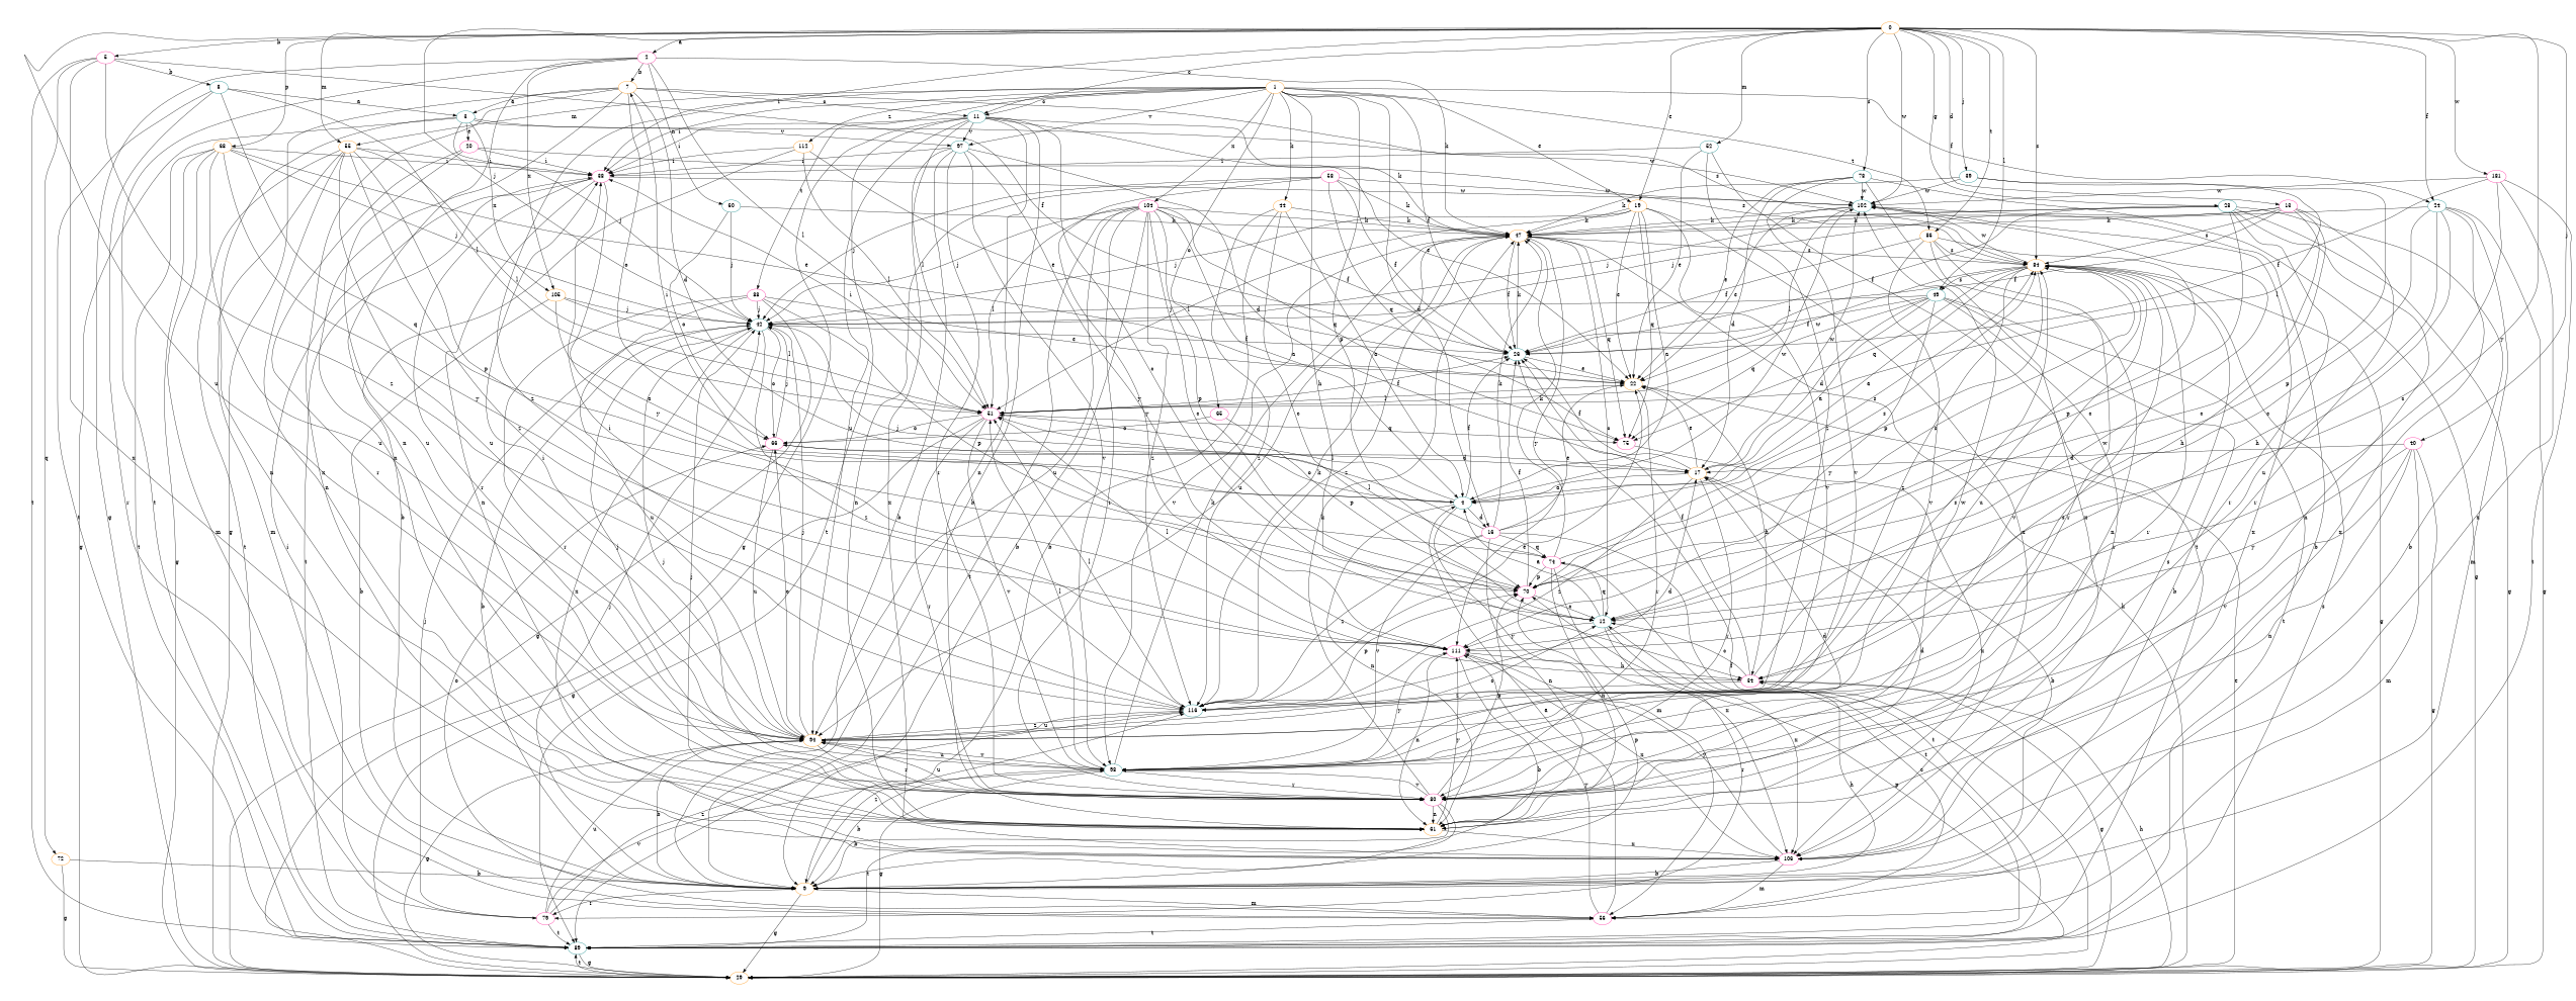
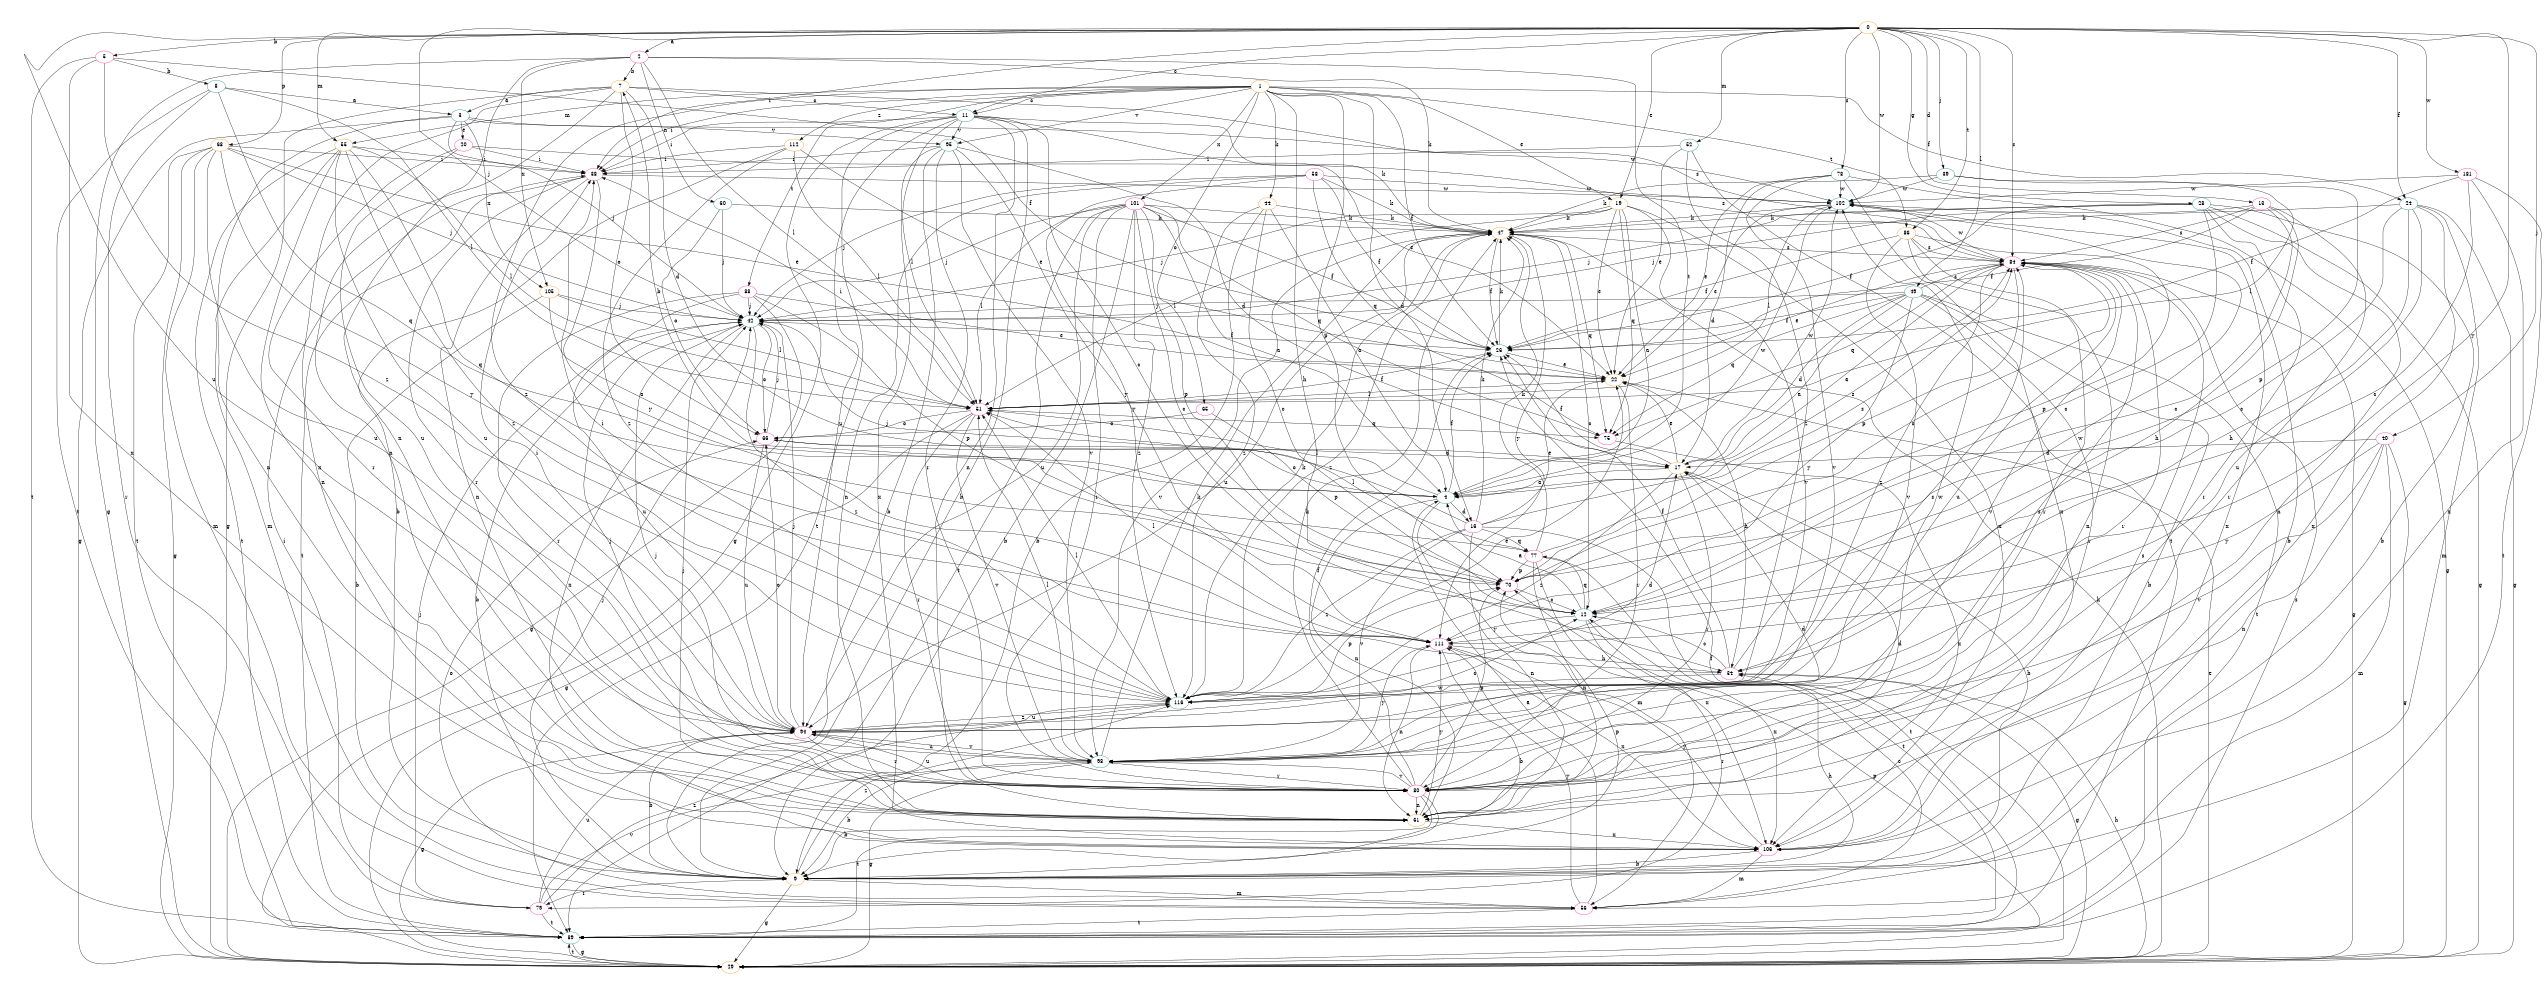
  strict digraph {
    node [color=deeppink]
    0 [color=darkorange]
    2
    5
    11 [color=teal]
    13
    19 [color=darkorange]
    24 [color=teal]
    28 [color=teal]
    38
    39 [color=teal]
    40
    42 [color=teal]
    49 [color=teal]
    52 [color=teal]
    55 [color=darkorange]
    68 [color=darkorange]
    78 [color=teal]
-   84 [color=darkorange]
+   84
    86 [color=darkorange]
-   94 [color=darkorange]
+   94
    n21 [label=181]
    102 [color=teal]
    111
    7 [color=darkorange]
    29 [color=darkorange]
    47 [color=darkorange]
    51
    60 [color=teal]
    61 [color=darkorange]
    89 [color=teal]
    105 [color=darkorange]
    26 [color=teal]
    116 [color=teal]
    8 [color=teal]
-   72 [color=darkorange]
    106
-   97 [color=teal]
+   97 [color=teal label=95]
    9 [color=darkorange]
    12 [color=teal]
    22 [color=darkorange]
    34
    80
    4 [color=teal]
    98 [color=teal]
    75
    56
    70
    17 [color=darkorange]
    66
    1 [color=darkorange]
    16
    44 [color=darkorange]
    65
    88
-   104
+   104 [label=101]
    112 [color=darkorange]
-   74
+   74 [label=77]
    3 [color=teal]
    58
    20
    79
    0 -> 2 [label=a]
    0 -> 5 [label=b]
    0 -> 11 [label=c]
    0 -> 13 [label=d]
    0 -> 19 [label=e]
    0 -> 24 [label=f]
    0 -> 28 [label=g]
    0 -> 38 [label=i]
    0 -> 39 [label=j]
    0 -> 40 [label=j]
    0 -> 42 [label=j]
    0 -> 49 [label=l]
    0 -> 52 [label=m]
    0 -> 55 [label=m]
    0 -> 68 [label=p]
    0 -> 78 [label=s]
    0 -> 84 [label=s]
    0 -> 86 [label=t]
    0 -> 94 [label=u]
    0 -> n21 [label=w]
    0 -> 102 [label=w]
    0 -> 111 [label=y]
    2 -> 7 [label=b]
    2 -> 29 [label=g]
    2 -> 47 [label=k]
    2 -> 51 [label=l]
    2 -> 60 [label=n]
    2 -> 61 [label=n]
-   2 -> 89 [label=t]
+   2 -> 4 [label=t]
    2 -> 105 [label=x]
    5 -> 89 [label=t]
    5 -> 26 [label=f]
    5 -> 116 [label=z]
    5 -> 8 [label=b]
-   5 -> 72 [label=q]
    5 -> 106 [label=x]
    11 -> 38 [label=i]
    11 -> 94 [label=u]
    11 -> 29 [label=g]
    11 -> 47 [label=k]
    11 -> 51 [label=l]
    11 -> 61 [label=n]
    11 -> 89 [label=t]
    11 -> 97 [label=v]
    11 -> 9 [label=b]
    11 -> 12 [label=c]
    11 -> 22 [label=e]
    13 -> 42 [label=j]
    13 -> 84 [label=s]
-   13 -> 47 [label=k]
    13 -> 26 [label=f]
    13 -> 12 [label=c]
    13 -> 34 [label=h]
    13 -> 80 [label=r]
    19 -> 42 [label=j]
    19 -> 47 [label=k]
    19 -> 51 [label=l]
    19 -> 106 [label=x]
    19 -> 22 [label=e]
    19 -> 4 [label=a]
    19 -> 98 [label=v]
    19 -> 75 [label=q]
    24 -> 94 [label=u]
    24 -> 29 [label=g]
    24 -> 47 [label=k]
    24 -> 106 [label=x]
    24 -> 12 [label=c]
    24 -> 34 [label=h]
    24 -> 56 [label=m]
    28 -> 42 [label=j]
    28 -> 29 [label=g]
    28 -> 47 [label=k]
    28 -> 61 [label=n]
    28 -> 26 [label=f]
    28 -> 9 [label=b]
    28 -> 12 [label=c]
    28 -> 80 [label=r]
    38 -> 102 [label=w]
    38 -> 111 [label=y]
    38 -> 61 [label=n]
    38 -> 89 [label=t]
    38 -> 80 [label=r]
    39 -> 102 [label=w]
    39 -> 47 [label=k]
    39 -> 51 [label=l]
    39 -> 70 [label=p]
    40 -> 111 [label=y]
    40 -> 29 [label=g]
    40 -> 61 [label=n]
    40 -> 98 [label=v]
    40 -> 56 [label=m]
    40 -> 17 [label=d]
    42 -> 26 [label=f]
    42 -> 116 [label=z]
    42 -> 106 [label=x]
    42 -> 9 [label=b]
    42 -> 66 [label=o]
    49 -> 42 [label=j]
-   84 -> 49 [label=s]
+   49 -> 84 [label=s]
    49 -> 111 [label=y]
    49 -> 89 [label=t]
    49 -> 26 [label=f]
    49 -> 9 [label=b]
    49 -> 80 [label=r]
    49 -> 4 [label=a]
    49 -> 75 [label=q]
    49 -> 17 [label=d]
    52 -> 38 [label=i]
    52 -> 89 [label=t]
    52 -> 116 [label=z]
    52 -> 22 [label=e]
    55 -> 38 [label=i]
    55 -> 94 [label=u]
    55 -> 51 [label=l]
    55 -> 61 [label=n]
    55 -> 89 [label=t]
    55 -> 116 [label=z]
    55 -> 56 [label=m]
-   55 -> 70 [label=p]
+   55 -> 70 [label=q]
    68 -> 38 [label=i]
    68 -> 42 [label=j]
    68 -> 94 [label=u]
    68 -> 111 [label=y]
    68 -> 29 [label=g]
    68 -> 89 [label=t]
    68 -> 22 [label=e]
    68 -> 56 [label=m]
    78 -> 102 [label=w]
    78 -> 29 [label=g]
    78 -> 106 [label=x]
    78 -> 22 [label=e]
    78 -> 98 [label=v]
    78 -> 17 [label=d]
    84 -> 94 [label=u]
    84 -> 102 [label=w]
    84 -> 29 [label=g]
    84 -> 116 [label=z]
-   84 -> 22 [label=w]
+   84 -> 22 [label=e]
    84 -> 80 [label=r]
    84 -> 4 [label=a]
    84 -> 98 [label=v]
    84 -> 75 [label=q]
    84 -> 70 [label=p]
    86 -> 84 [label=s]
    86 -> 61 [label=n]
    86 -> 26 [label=f]
    86 -> 80 [label=r]
    86 -> 98 [label=v]
    86 -> 70 [label=p]
    94 -> 38 [label=i]
    94 -> 42 [label=j]
    94 -> 84 [label=s]
    94 -> 29 [label=g]
    94 -> 116 [label=z]
    94 -> 9 [label=b]
    94 -> 12 [label=c]
    94 -> 80 [label=r]
    94 -> 98 [label=v]
    94 -> 66 [label=o]
    n21 -> 102 [label=w]
    n21 -> 89 [label=t]
    n21 -> 26 [label=f]
    n21 -> 106 [label=x]
    n21 -> 12 [label=c]
    102 -> 47 [label=k]
    102 -> 51 [label=l]
    102 -> 106 [label=x]
    102 -> 9 [label=b]
    102 -> 22 [label=e]
    111 -> 51 [label=l]
    111 -> 61 [label=n]
    111 -> 106 [label=x]
    111 -> 9 [label=b]
    111 -> 34 [label=h]
    7 -> 11 [label=c]
    7 -> 84 [label=s]
    7 -> 29 [label=g]
    7 -> 61 [label=n]
    7 -> 106 [label=x]
    7 -> 17 [label=d]
    7 -> 66 [label=o]
    7 -> 3 [label=a]
    29 -> 47 [label=k]
    29 -> 89 [label=t]
    29 -> 26 [label=f]
    29 -> 22 [label=e]
    29 -> 34 [label=h]
    29 -> 70 [label=p]
    47 -> 84 [label=s]
    47 -> 94 [label=u]
    47 -> 111 [label=y]
    47 -> 26 [label=f]
    47 -> 116 [label=z]
    47 -> 12 [label=c]
    47 -> 98 [label=v]
    47 -> 75 [label=q]
    51 -> 38 [label=i]
    51 -> 29 [label=g]
    51 -> 26 [label=f]
    51 -> 80 [label=r]
    51 -> 98 [label=v]
    51 -> 75 [label=q]
    51 -> 66 [label=o]
    60 -> 42 [label=j]
    60 -> 47 [label=k]
    60 -> 66 [label=o]
    61 -> 42 [label=j]
    61 -> 111 [label=y]
    61 -> 106 [label=x]
    61 -> 17 [label=d]
    89 -> 84 [label=s]
    89 -> 29 [label=g]
    105 -> 42 [label=j]
    105 -> 51 [label=l]
    105 -> 9 [label=b]
    105 -> 4 [label=a]
    26 -> 47 [label=k]
    26 -> 22 [label=e]
    116 -> 94 [label=u]
    116 -> 47 [label=k]
    116 -> 51 [label=l]
    116 -> 22 [label=e]
    116 -> 70 [label=p]
    116 -> 17 [label=d]
    8 -> 51 [label=l]
    8 -> 89 [label=t]
    8 -> 74 [label=q]
    8 -> 3 [label=a]
    8 -> 79 [label=r]
-   72 -> 29 [label=g]
-   72 -> 9 [label=b]
    106 -> 84 [label=s]
    106 -> 111 [label=y]
    106 -> 9 [label=b]
    106 -> 56 [label=m]
    97 -> 38 [label=i]
    97 -> 111 [label=y]
    97 -> 106 [label=x]
    97 -> 9 [label=b]
    97 -> 80 [label=r]
    97 -> 98 [label=v]
    97 -> 17 [label=d]
    9 -> 42 [label=j]
    9 -> 29 [label=g]
    9 -> 116 [label=z]
    9 -> 34 [label=h]
    9 -> 56 [label=m]
    9 -> 70 [label=p]
    9 -> 79 [label=r]
    12 -> 111 [label=y]
    12 -> 106 [label=x]
    12 -> 4 [label=a]
    12 -> 74 [label=q]
    12 -> 79 [label=r]
    22 -> 51 [label=l]
    22 -> 34 [label=h]
    22 -> 80 [label=r]
    34 -> 38 [label=i]
    34 -> 102 [label=w]
    34 -> 29 [label=g]
    34 -> 26 [label=f]
-   34 -> 116 [label=z]
+   34 -> 116 [label=w]
    34 -> 12 [label=c]
    80 -> 42 [label=j]
    80 -> 94 [label=u]
    80 -> 102 [label=w]
    80 -> 47 [label=k]
    80 -> 61 [label=n]
    80 -> 89 [label=t]
    80 -> 9 [label=b]
    80 -> 98 [label=v]
    80 -> 70 [label=p]
    80 -> 17 [label=d]
    4 -> 102 [label=w]
-   4 -> 7 [label=i]
+   4 -> 7 [label=b]
    4 -> 51 [label=l]
    4 -> 61 [label=n]
    4 -> 26 [label=f]
    4 -> 56 [label=m]
    4 -> 66 [label=o]
    4 -> 16 [label=d]
    98 -> 42 [label=j]
    98 -> 84 [label=s]
    98 -> 94 [label=u]
    98 -> 111 [label=y]
    98 -> 29 [label=g]
    98 -> 47 [label=k]
    98 -> 51 [label=l]
    98 -> 9 [label=b]
    98 -> 80 [label=r]
    75 -> 106 [label=x]
    56 -> 111 [label=y]
    56 -> 89 [label=t]
    56 -> 12 [label=c]
    56 -> 4 [label=a]
    56 -> 66 [label=o]
    70 -> 84 [label=s]
-   70 -> 26 [label=f]
+   80 -> 26 [label=f]
    70 -> 12 [label=c]
    17 -> 102 [label=w]
    17 -> 26 [label=f]
    17 -> 116 [label=z]
    17 -> 9 [label=b]
    17 -> 22 [label=e]
    17 -> 80 [label=r]
    17 -> 4 [label=a]
    66 -> 42 [label=j]
    66 -> 94 [label=u]
    66 -> 17 [label=d]
    1 -> 11 [label=c]
    1 -> 19 [label=e]
    1 -> 24 [label=f]
    1 -> 38 [label=i]
    1 -> 55 [label=m]
    1 -> 86 [label=t]
    1 -> 26 [label=f]
    1 -> 116 [label=z]
    1 -> 97 [label=v]
    1 -> 34 [label=h]
    1 -> 70 [label=p]
    1 -> 16 [label=d]
    1 -> 44 [label=k]
    1 -> 65 [label=o]
    1 -> 88 [label=t]
    1 -> 104 [label=x]
    1 -> 112 [label=z]
    16 -> 42 [label=j]
    16 -> 84 [label=s]
    16 -> 47 [label=k]
    16 -> 61 [label=n]
    16 -> 89 [label=t]
    16 -> 116 [label=z]
    16 -> 22 [label=e]
    16 -> 98 [label=v]
    16 -> 74 [label=q]
    44 -> 47 [label=k]
    44 -> 116 [label=z]
    44 -> 9 [label=b]
    44 -> 12 [label=c]
    44 -> 4 [label=a]
    65 -> 70 [label=p]
    65 -> 66 [label=o]
    88 -> 42 [label=j]
    88 -> 94 [label=u]
    88 -> 29 [label=g]
    88 -> 22 [label=e]
    88 -> 80 [label=r]
    88 -> 70 [label=p]
    104 -> 42 [label=j]
    104 -> 94 [label=u]
    104 -> 47 [label=k]
    104 -> 51 [label=l]
    104 -> 89 [label=t]
    104 -> 26 [label=f]
    104 -> 116 [label=z]
    104 -> 9 [label=b]
    104 -> 12 [label=c]
    104 -> 80 [label=r]
    104 -> 4 [label=a]
    104 -> 75 [label=q]
    104 -> 70 [label=p]
    112 -> 38 [label=i]
    112 -> 51 [label=l]
+   112 -> 116 [label=z]
    112 -> 9 [label=b]
    112 -> 22 [label=e]
    74 -> 84 [label=s]
    74 -> 47 [label=k]
    74 -> 51 [label=l]
    74 -> 61 [label=n]
    74 -> 89 [label=t]
    74 -> 106 [label=x]
    74 -> 70 [label=p]
    3 -> 42 [label=j]
    3 -> 102 [label=w]
    3 -> 29 [label=g]
    3 -> 61 [label=n]
    3 -> 105 [label=x]
    3 -> 97 [label=v]
    3 -> 20 [label=e]
    58 -> 42 [label=j]
    58 -> 102 [label=w]
    58 -> 111 [label=y]
    58 -> 47 [label=k]
    58 -> 61 [label=n]
    58 -> 26 [label=f]
    58 -> 75 [label=q]
    20 -> 38 [label=i]
    20 -> 84 [label=s]
    20 -> 94 [label=u]
    20 -> 80 [label=r]
    79 -> 38 [label=i]
    79 -> 42 [label=j]
    79 -> 94 [label=u]
    79 -> 89 [label=t]
    79 -> 116 [label=z]
    79 -> 98 [label=v]
  }
